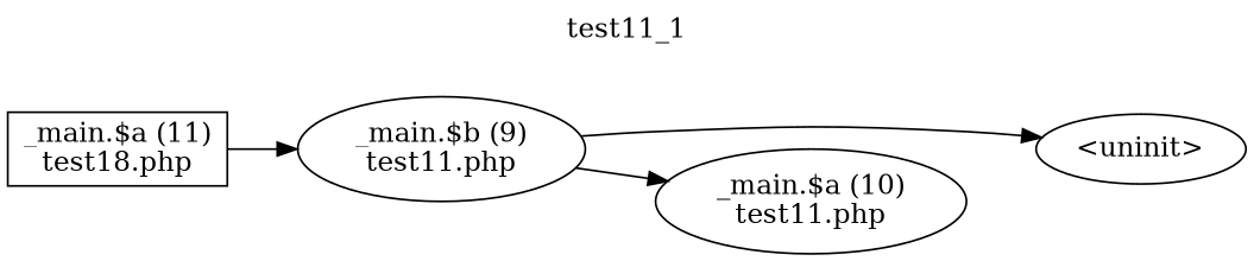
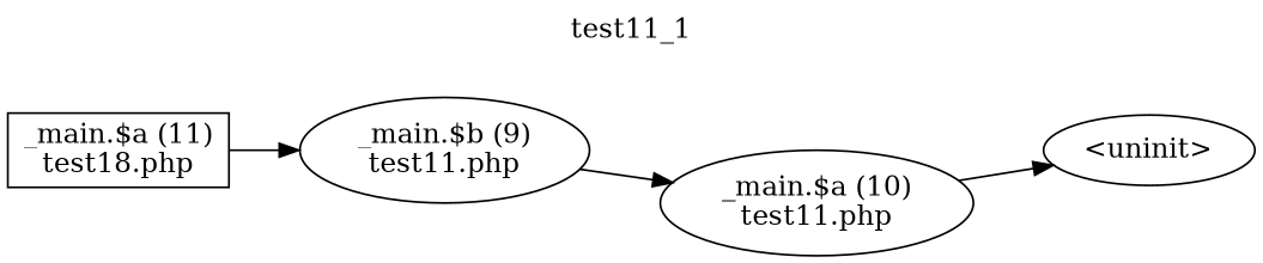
  digraph {
    label=test11_1
    labelloc=t
    rankdir=LR
    node [shape=ellipse]
    n1 [label="_main.$a (11)\ntest18.php" shape=box]
    n2 [label="_main.$b (9)\ntest11.php"]
    n3 [label="<uninit>"]
    n4 [label="_main.$a (10)\ntest11.php"]
    n1 -> n2
-   n2 -> n3
+   n4 -> n3
    n2 -> n4
  }
